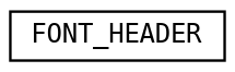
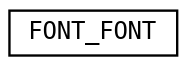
  digraph {
    rankdir=LR
    fontname="DejaVu Sans Mono"
-   n1 [color=black fillcolor=white fontname="DejaVu Sans Mono" fontsize=10 height=0.2 label=FONT_HEADER shape=record style=filled width=0.4]
+   n1 [color=black fillcolor=white fontname="DejaVu Sans Mono" fontsize=10 height=0.2 label=FONT_FONT shape=record style=filled width=0.4]
  }
